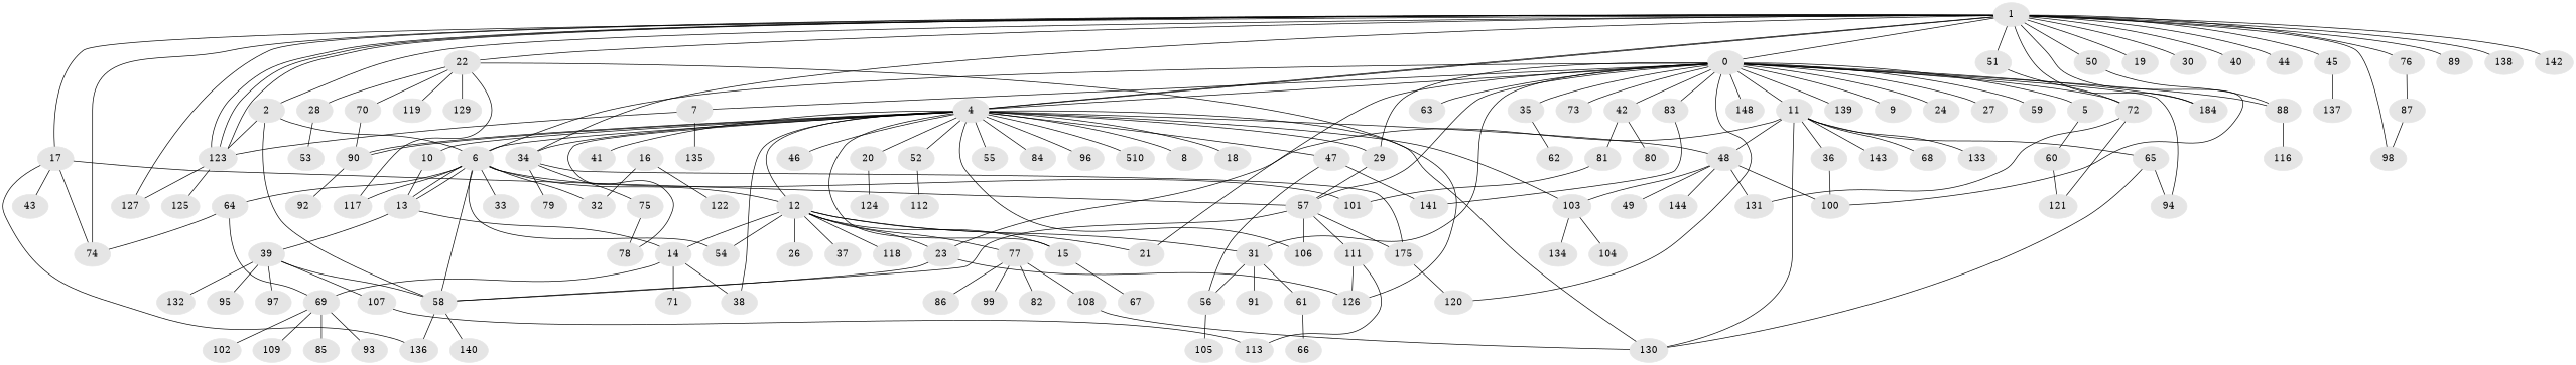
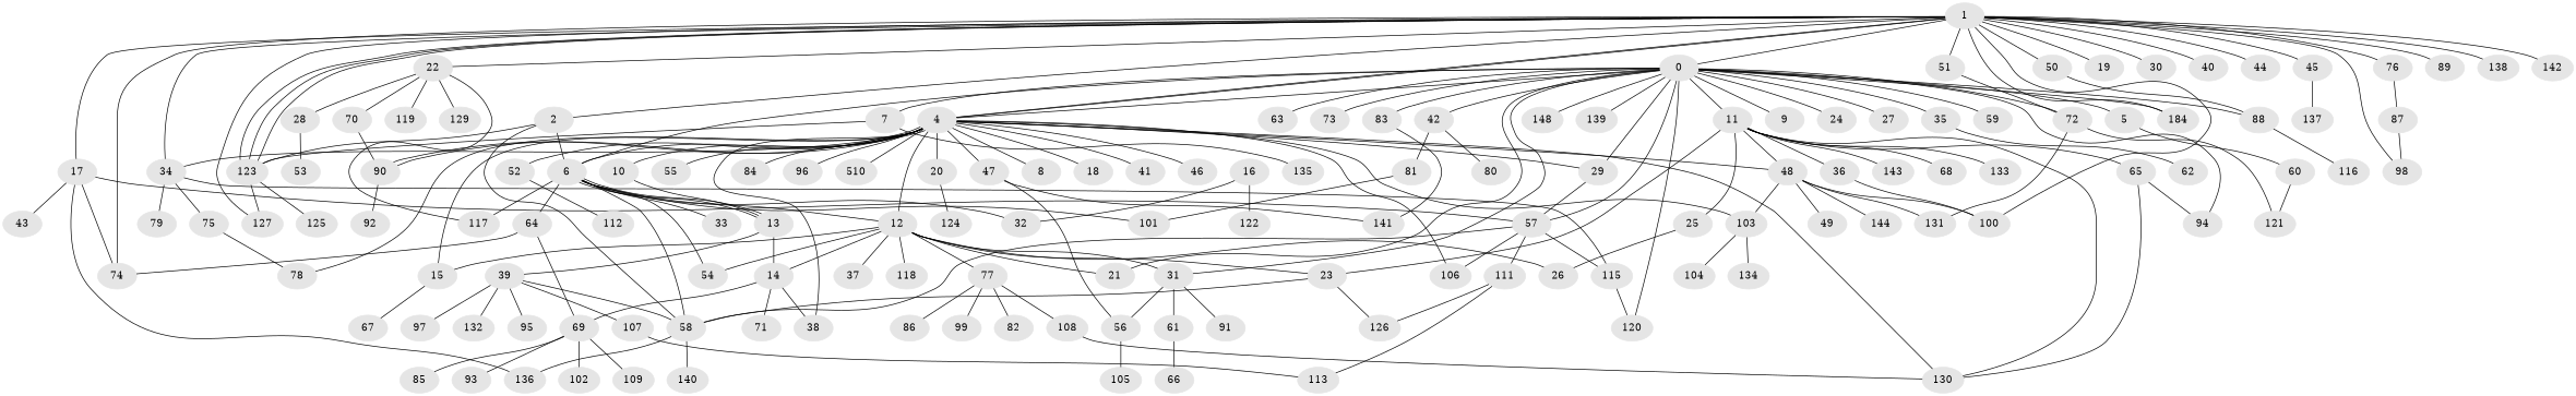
  graph {
    node [color=gray90 style=filled]
    1
    2
    n3 [label=0]
    4
    17
    19
    22
    30
    34
    40
    44
    45
    50
    51
    74
    76
    89
    98
    100
    n20 [label=184]
    123
    127
    138
    142
    6
    58
    5
    7
    9
    11
    21
    24
    27
    29
    31
    35
    42
    57
    59
    63
    72
    73
    83
    88
    94
    120
    n47 [label=148]
    139
    8
    10
    12
    15
    18
    20
    38
    41
    46
    47
    48
    52
    55
    78
    84
    90
    96
    103
    106
    n68 [label=510]
    130
    43
    136
    117
    28
    70
    119
    126
    129
    75
    79
-   115 [label=175]
+   115
    137
    87
    125
    13
    32
    33
    54
    64
    101
    140
    60
    135
    23
+   25
    36
    65
    68
    133
    143
    56
    61
    91
    62
    80
    81
    111
    131
    121
    141
    116
    14
    26
    37
    77
    118
    67
    124
    49
    144
    112
    92
    104
    134
    39
    69
    16
    122
    71
    82
    86
    99
    108
    95
    97
    107
    132
    85
    93
    102
    109
    53
    105
    66
    113
    1 -- 2
    1 -- n3
    1 -- 4
    1 -- 4
    1 -- 17
    1 -- 19
    1 -- 22
    1 -- 30
    1 -- 34
    1 -- 40
    1 -- 44
    1 -- 45
    1 -- 50
    1 -- 51
    1 -- 74
    1 -- 76
    1 -- 89
    1 -- 98
    1 -- 100
    1 -- n20
    1 -- 123
    1 -- 123
    1 -- 123
    1 -- 127
    1 -- 138
    1 -- 142
    2 -- 123
    2 -- 6
    2 -- 58
    n3 -- 4
    n3 -- n20
    n3 -- 6
    n3 -- 5
    n3 -- 7
    n3 -- 9
    n3 -- 11
    n3 -- 21
    n3 -- 24
    n3 -- 27
    n3 -- 29
    n3 -- 31
    n3 -- 35
    n3 -- 42
    n3 -- 57
    n3 -- 59
    n3 -- 63
    n3 -- 72
    n3 -- 73
    n3 -- 83
    n3 -- 88
    n3 -- 94
    n3 -- 120
    n3 -- n47
    n3 -- 139
    4 -- 34
    4 -- 6
    4 -- 29
    4 -- 8
    4 -- 10
    4 -- 12
    4 -- 15
    4 -- 18
    4 -- 20
    4 -- 38
    4 -- 41
    4 -- 46
    4 -- 47
    4 -- 48
    4 -- 52
    4 -- 55
    4 -- 78
    4 -- 84
    4 -- 90
    4 -- 90
    4 -- 96
    4 -- 103
    4 -- 106
    4 -- n68
    4 -- 130
    17 -- 74
    17 -- 57
    17 -- 43
    17 -- 136
    22 -- 117
    22 -- 28
    22 -- 70
    22 -- 119
-   22 -- 126
    22 -- 129
    34 -- 75
    34 -- 79
    34 -- 115
    45 -- 137
    50 -- 88
    51 -- 72
    76 -- 87
    123 -- 127
    123 -- 125
    6 -- 58
    6 -- 12
    6 -- 117
    6 -- 13
    6 -- 13
    6 -- 32
    6 -- 33
    6 -- 54
    6 -- 64
    6 -- 101
    58 -- 136
    58 -- 140
    5 -- 60
    7 -- 123
    7 -- 135
    11 -- 48
    11 -- 130
    11 -- 23
+   11 -- 25
    11 -- 36
    11 -- 65
    11 -- 68
    11 -- 133
    11 -- 143
    29 -- 57
    31 -- 56
    31 -- 61
    31 -- 91
    35 -- 62
    42 -- 80
    42 -- 81
    57 -- 58
    57 -- 106
    57 -- 115
    57 -- 111
    72 -- 131
    72 -- 121
    83 -- 141
    88 -- 116
    10 -- 13
    12 -- 21
    12 -- 31
    12 -- 15
    12 -- 54
    12 -- 23
    12 -- 14
    12 -- 26
    12 -- 37
    12 -- 77
    12 -- 118
    15 -- 67
    20 -- 124
    47 -- 56
    47 -- 141
    48 -- 100
    48 -- 103
    48 -- 131
    48 -- 49
    48 -- 144
    52 -- 112
    90 -- 92
    103 -- 104
    103 -- 134
    28 -- 53
    70 -- 90
    75 -- 78
    115 -- 120
    87 -- 98
    13 -- 14
    13 -- 39
    64 -- 74
    64 -- 69
    60 -- 121
    23 -- 58
    23 -- 126
+   25 -- 26
    36 -- 100
    65 -- 94
    65 -- 130
    56 -- 105
    61 -- 66
    81 -- 101
    111 -- 126
    111 -- 113
    14 -- 38
    14 -- 69
    14 -- 71
    77 -- 82
    77 -- 86
    77 -- 99
    77 -- 108
    39 -- 58
    39 -- 95
    39 -- 97
    39 -- 107
    39 -- 132
    69 -- 85
    69 -- 93
    69 -- 102
    69 -- 109
    16 -- 32
    16 -- 122
    108 -- 130
    107 -- 113
  }
